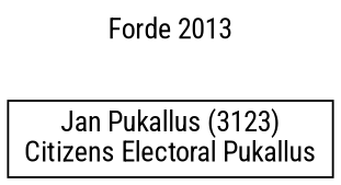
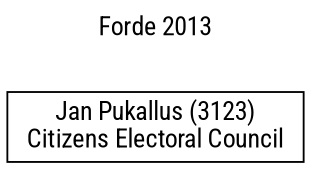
  digraph {
    label="Forde 2013"
    labelloc=t
    mclimit=10
    fontname="Roboto Condensed"
-   n1 [label="Jan Pukallus (3123)\nCitizens Electoral Pukallus" shape=box fontname="Roboto Condensed"]
+   n1 [label="Jan Pukallus (3123)\nCitizens Electoral Council" shape=box fontname="Roboto Condensed"]
  }
